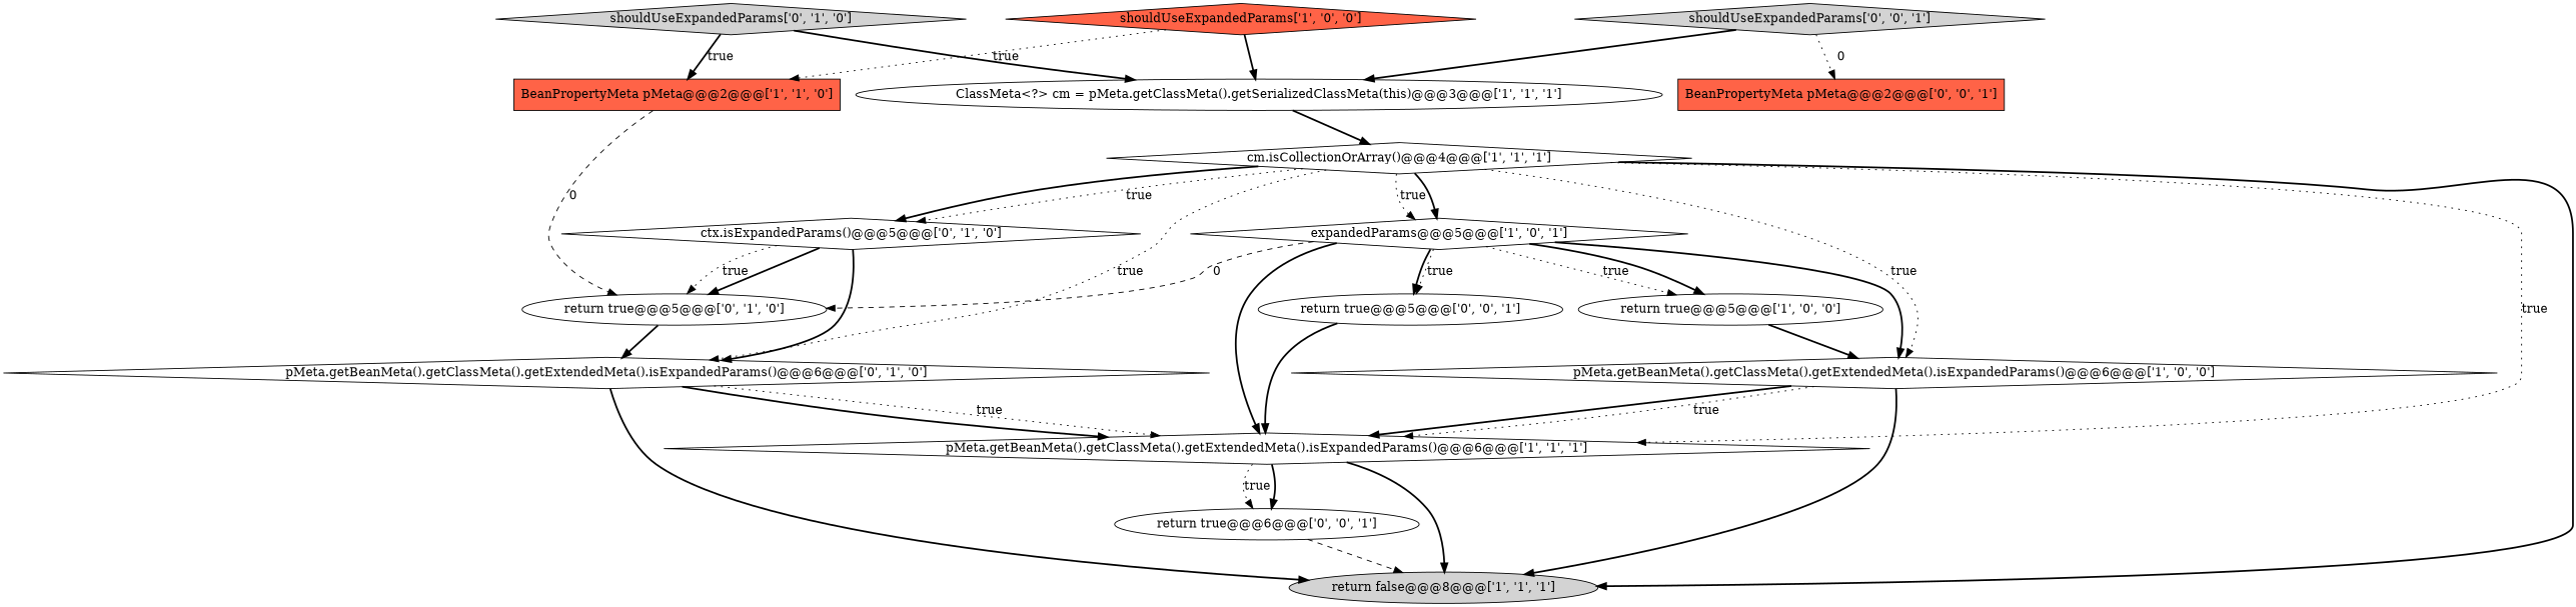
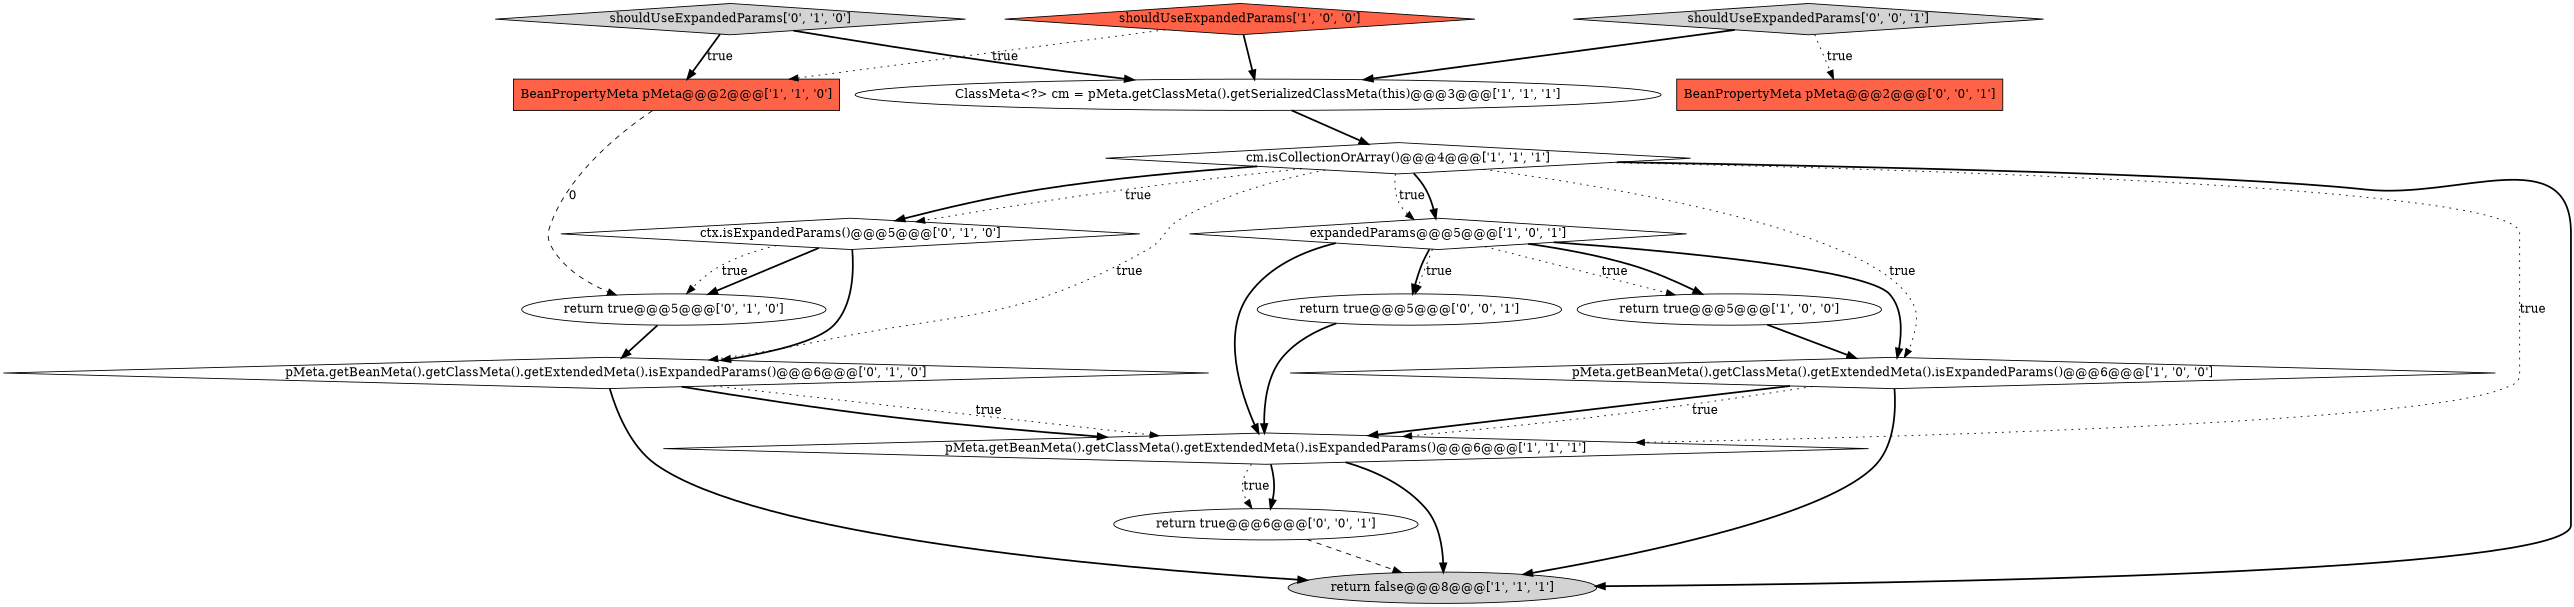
  digraph {
    node [fillcolor=white shape=diamond style=filled]
    edge [style=bold]
    n1 [label="ClassMeta<?> cm = pMeta.getClassMeta().getSerializedClassMeta(this)@@@3@@@['1', '1', '1']" shape=ellipse]
    n2 [label="cm.isCollectionOrArray()@@@4@@@['1', '1', '1']"]
    n3 [label="ctx.isExpandedParams()@@@5@@@['0', '1', '0']"]
    n4 [label="pMeta.getBeanMeta().getClassMeta().getExtendedMeta().isExpandedParams()@@@6@@@['0', '1', '0']"]
    n5 [label="pMeta.getBeanMeta().getClassMeta().getExtendedMeta().isExpandedParams()@@@6@@@['1', '0', '0']"]
    n6 [fillcolor=lightgray label="return false@@@8@@@['1', '1', '1']" shape=ellipse]
    n7 [label="pMeta.getBeanMeta().getClassMeta().getExtendedMeta().isExpandedParams()@@@6@@@['1', '1', '1']"]
    n8 [label="expandedParams@@@5@@@['1', '0', '1']"]
    n9 [label="return true@@@5@@@['0', '1', '0']" shape=ellipse]
    n10 [label="return true@@@5@@@['1', '0', '0']" shape=ellipse]
    n11 [fillcolor=tomato label="shouldUseExpandedParams['1', '0', '0']"]
    n12 [fillcolor=tomato label="BeanPropertyMeta pMeta@@@2@@@['1', '1', '0']" shape=box]
    n13 [label="return true@@@6@@@['0', '0', '1']" shape=ellipse]
    n14 [fillcolor=lightgray label="shouldUseExpandedParams['0', '1', '0']"]
    n15 [fillcolor=tomato label="BeanPropertyMeta pMeta@@@2@@@['0', '0', '1']" shape=box]
    n16 [label="return true@@@5@@@['0', '0', '1']" shape=ellipse]
    n17 [fillcolor=lightgray label="shouldUseExpandedParams['0', '0', '1']"]
    n1 -> n2
    n2 -> n3 [label=true style=dotted]
    n2 -> n3
    n2 -> n4 [label=true style=dotted]
    n2 -> n5 [label=true style=dotted]
    n2 -> n6
    n2 -> n7 [label=true style=dotted]
    n2 -> n8 [label=true style=dotted]
    n2 -> n8
    n3 -> n4
    n3 -> n9
    n3 -> n9 [label=true style=dotted]
    n4 -> n6
    n4 -> n7 [label=true style=dotted]
    n4 -> n7
    n5 -> n6
    n5 -> n7
    n5 -> n7 [label=true style=dotted]
    n7 -> n6
    n7 -> n13
    n7 -> n13 [label=true style=dotted]
    n8 -> n5
    n8 -> n7
-   n8 -> n9 [label=0 style=dashed]
    n8 -> n10 [label=true style=dotted]
    n8 -> n10
    n8 -> n16 [label=true style=dotted]
    n8 -> n16
    n9 -> n4
    n10 -> n5
    n11 -> n1
    n11 -> n12 [label=true style=dotted]
    n12 -> n9 [label=0 style=dashed]
    n13 -> n6 [style=dashed]
    n14 -> n1
    n14 -> n12 [label=true]
    n16 -> n7
    n17 -> n1
-   n17 -> n15 [label=0 style=dotted]
+   n17 -> n15 [label=true style=dotted]
  }
